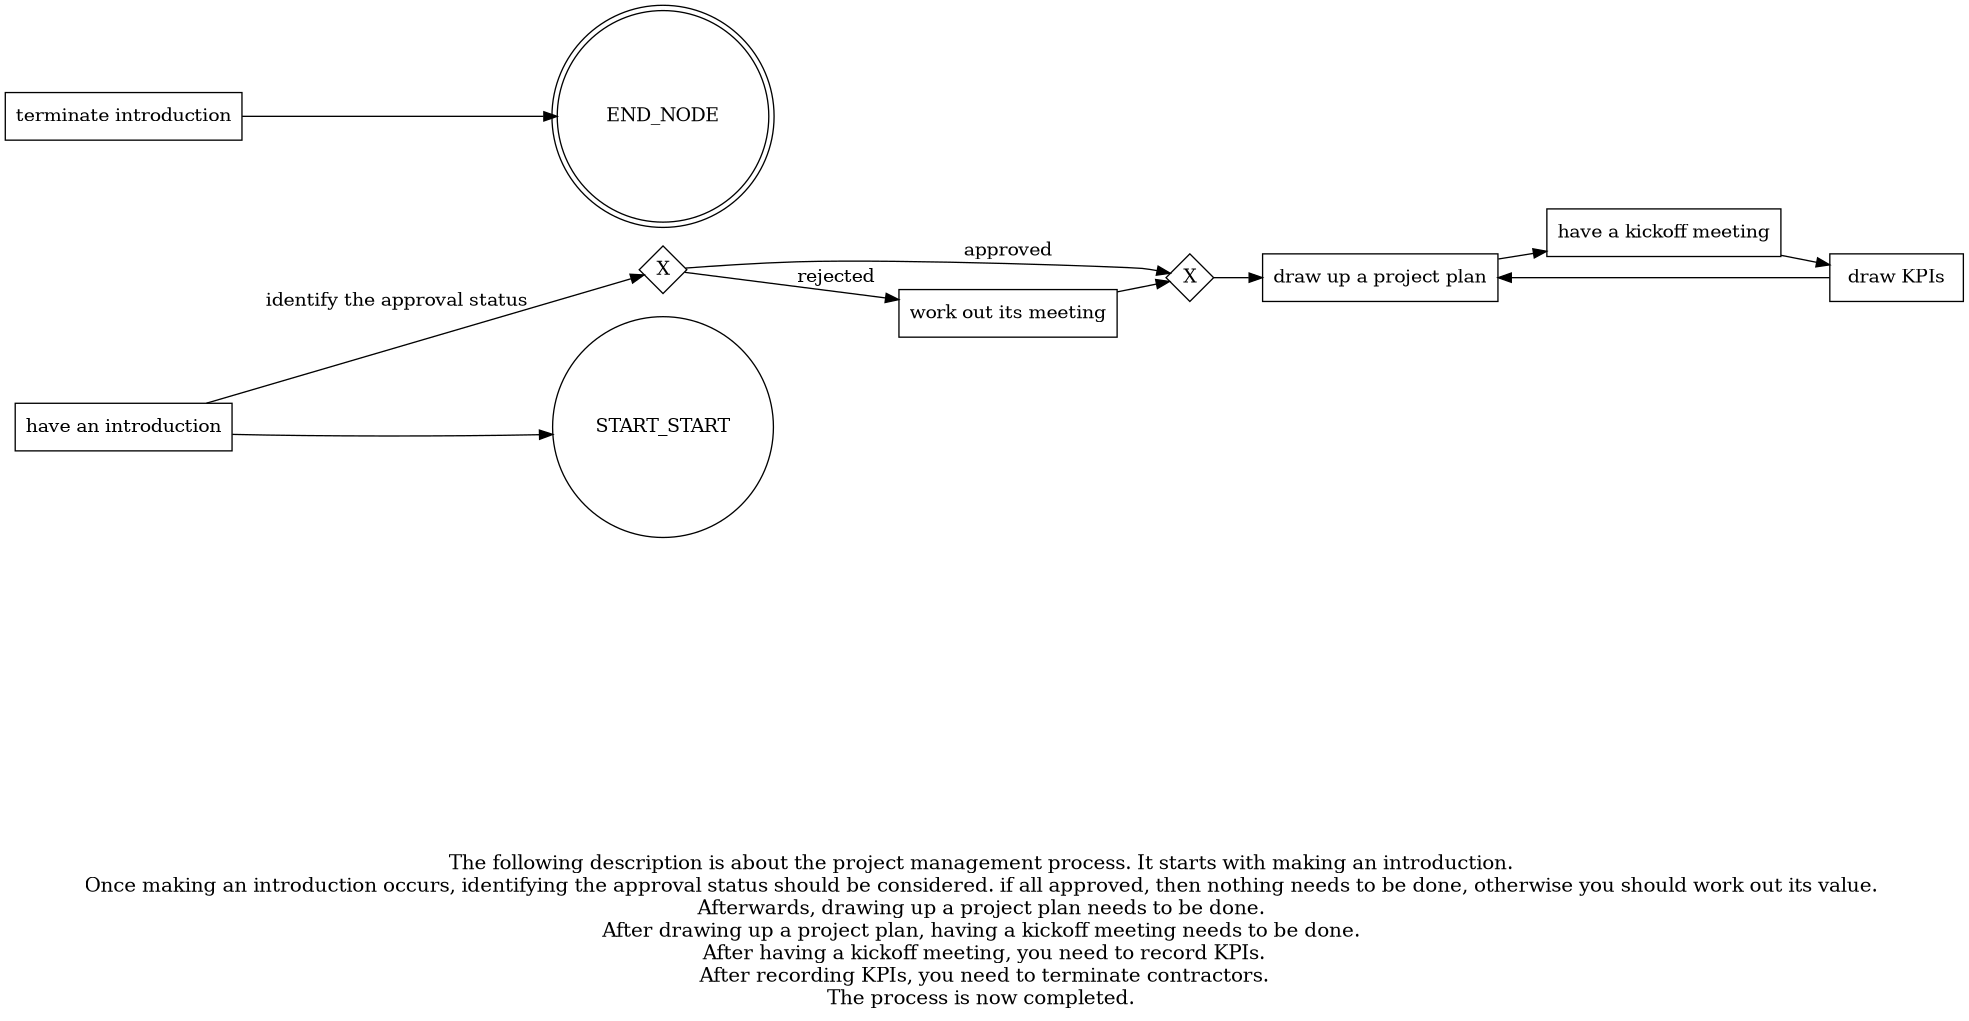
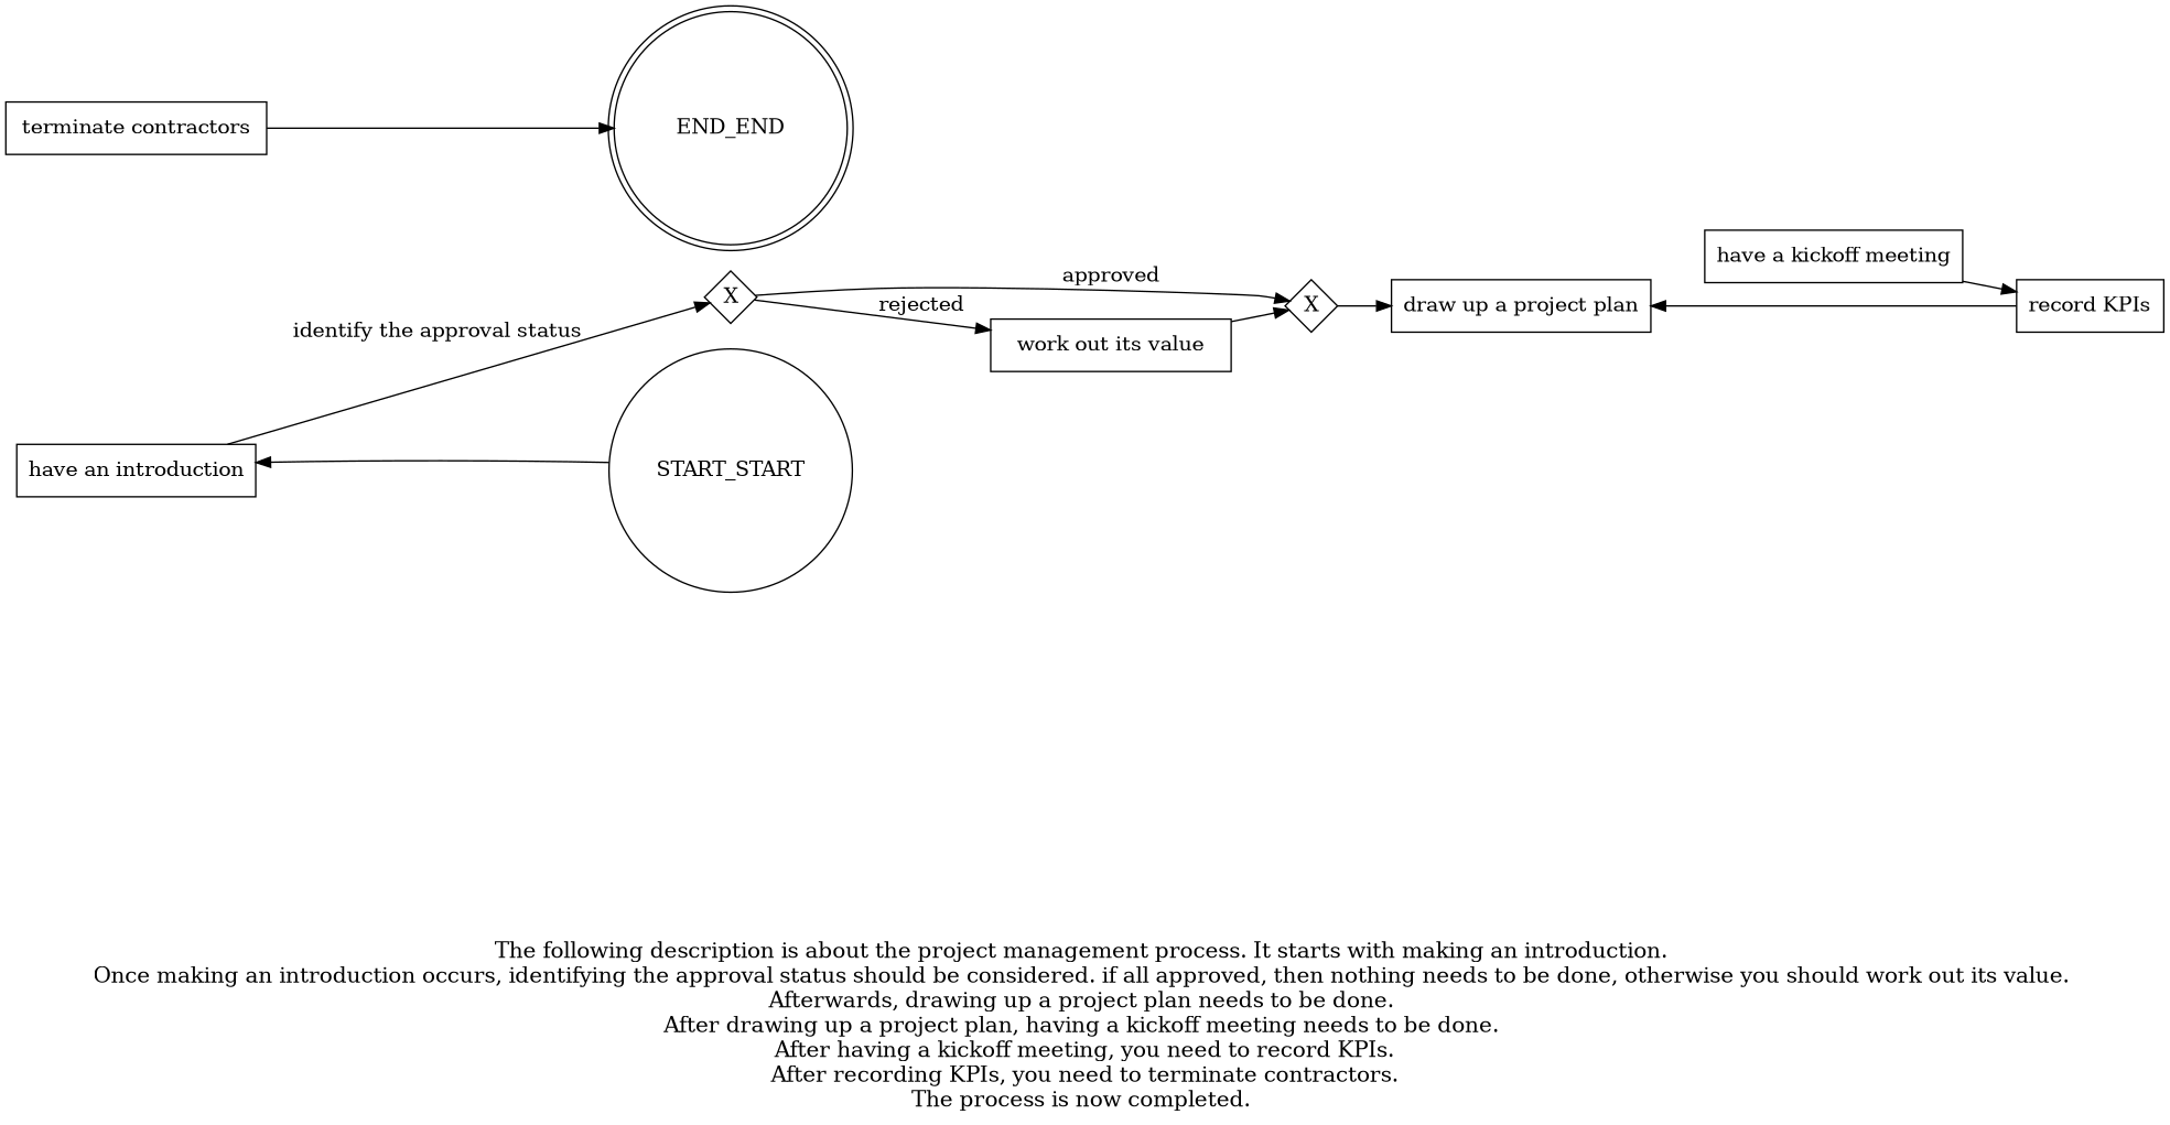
  digraph {
    fontsize=15
    label="\n\n\nThe following description is about the project management process. It starts with making an introduction. \nOnce making an introduction occurs, identifying the approval status should be considered. if all approved, then nothing needs to be done, otherwise you should work out its value. \nAfterwards, drawing up a project plan needs to be done. \nAfter drawing up a project plan, having a kickoff meeting needs to be done. \nAfter having a kickoff meeting, you need to record KPIs.\nAfter recording KPIs, you need to terminate contractors.\nThe process is now completed. \n"
    rankdir=LR
    node [shape=box]
    n1 [fixedsize=true label=X shape=diamond width=0.5]
    n2 [label="have an introduction"]
    n3 [fixedsize=true label=X shape=diamond width=0.5]
-   "work out its value" [label="work out its meeting"]
+   "work out its value"
    "draw up a project plan"
    "have a kickoff meeting"
-   "record KPIs" [label="draw KPIs"]
-   "terminate contractors" [label="terminate introduction"]
-   END_NODE [shape=doublecircle width=0.2]
+   "record KPIs"
+   "terminate contractors"
+   END_NODE [shape=doublecircle width=0.2 label=END_END]
    n10 [label=START_START shape=circle width=0.3]
    subgraph sub_1 {
      n2
      n3
      "work out its value"
      "draw up a project plan"
      "have a kickoff meeting"
      "record KPIs"
      "terminate contractors"
      subgraph sub_2 {
        color=white
        label="identify the approval status"
        n1
      }
    }
    n1 -> n3 [label=approved]
    n1 -> "work out its value" [label=rejected]
    n2 -> n1 [label="identify the approval status"]
    n3 -> "draw up a project plan"
    "work out its value" -> n3
-   "draw up a project plan" -> "have a kickoff meeting"
    "have a kickoff meeting" -> "record KPIs"
    "record KPIs" -> "draw up a project plan"
    "terminate contractors" -> END_NODE
-   n2 -> n10
+   n10 -> n2
  }
